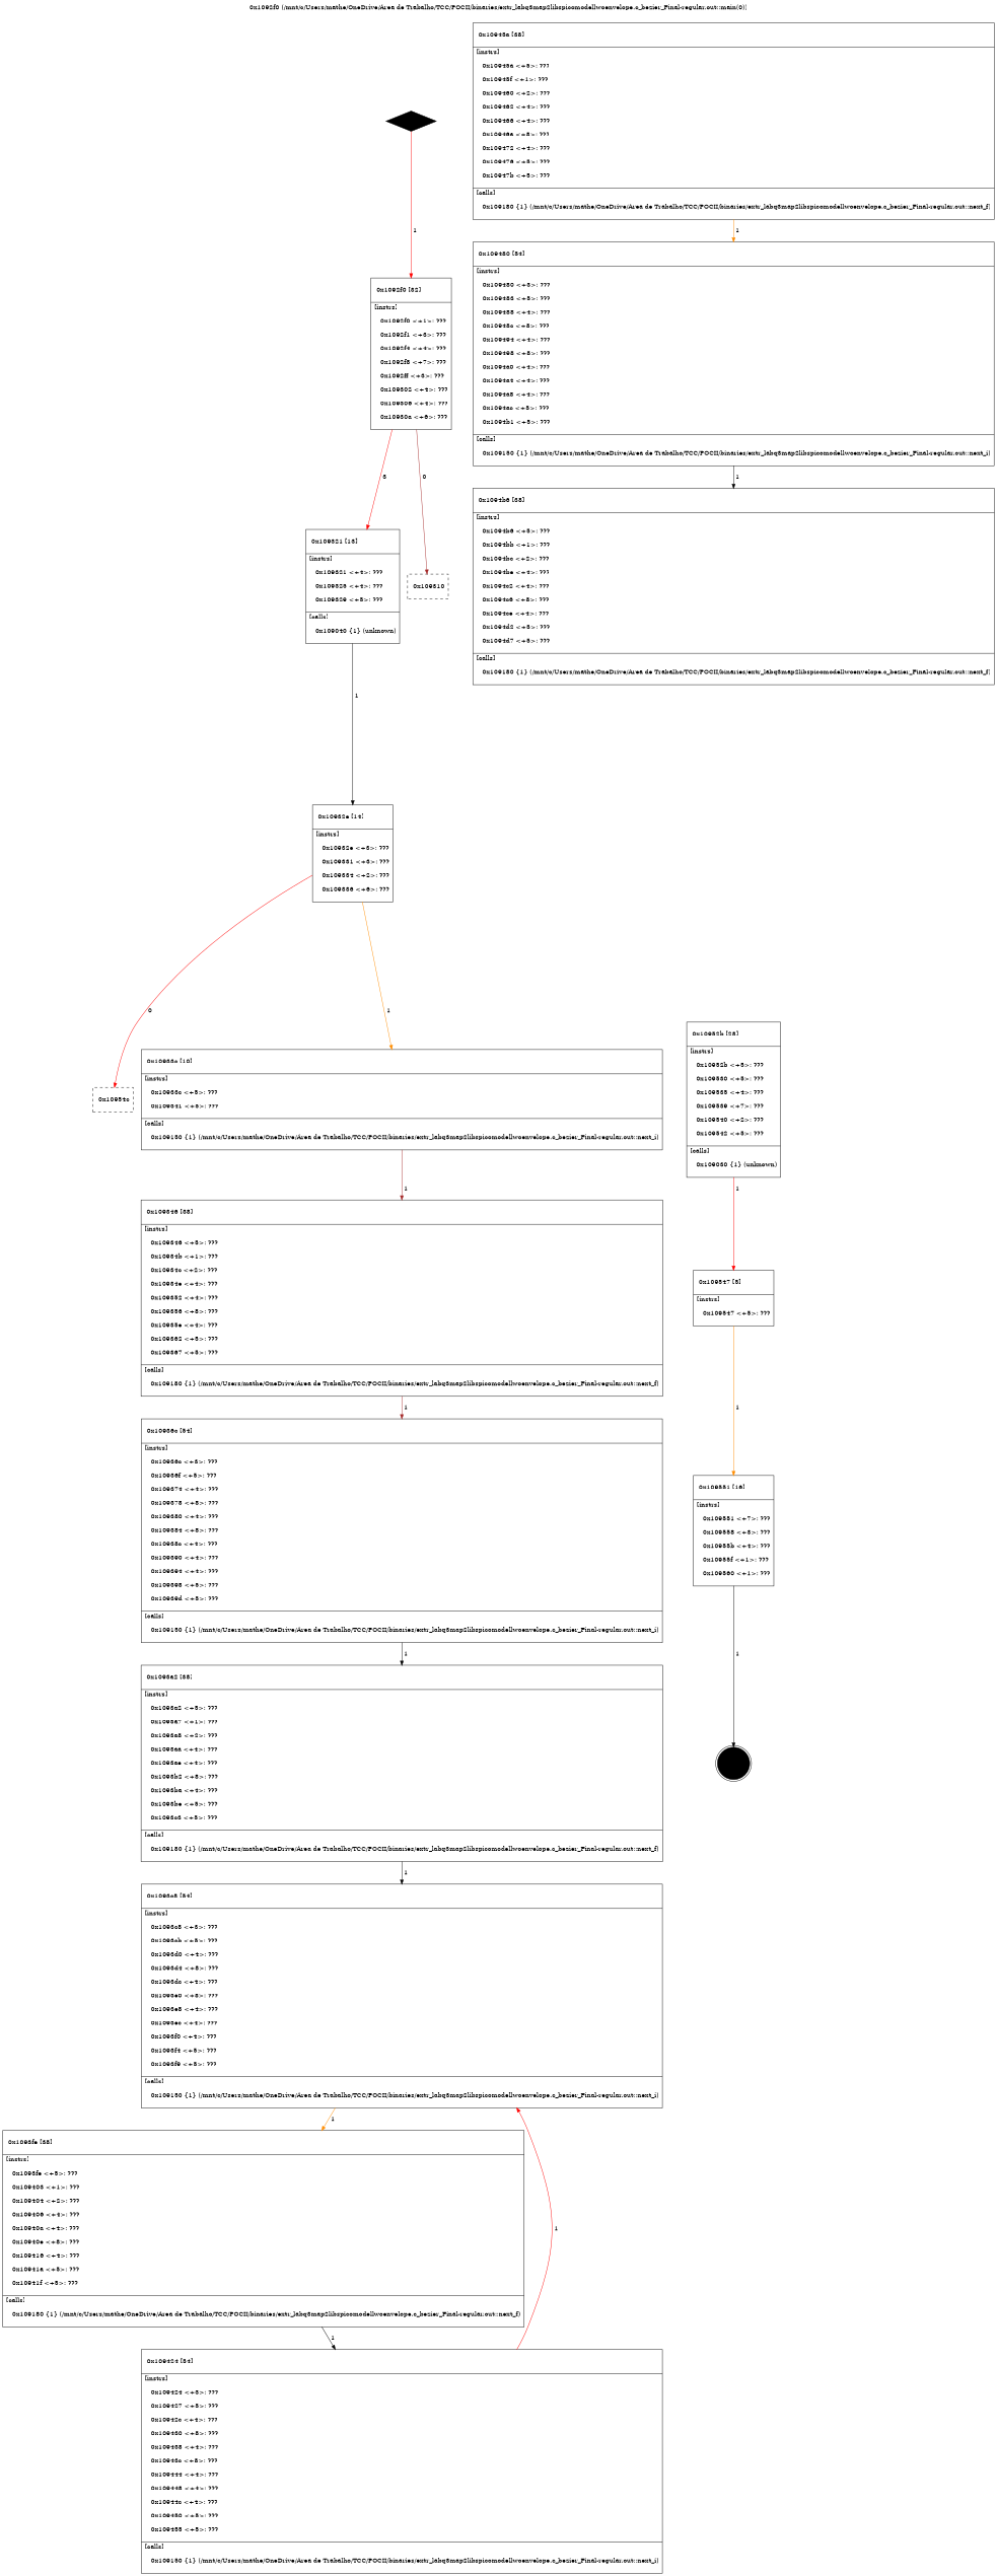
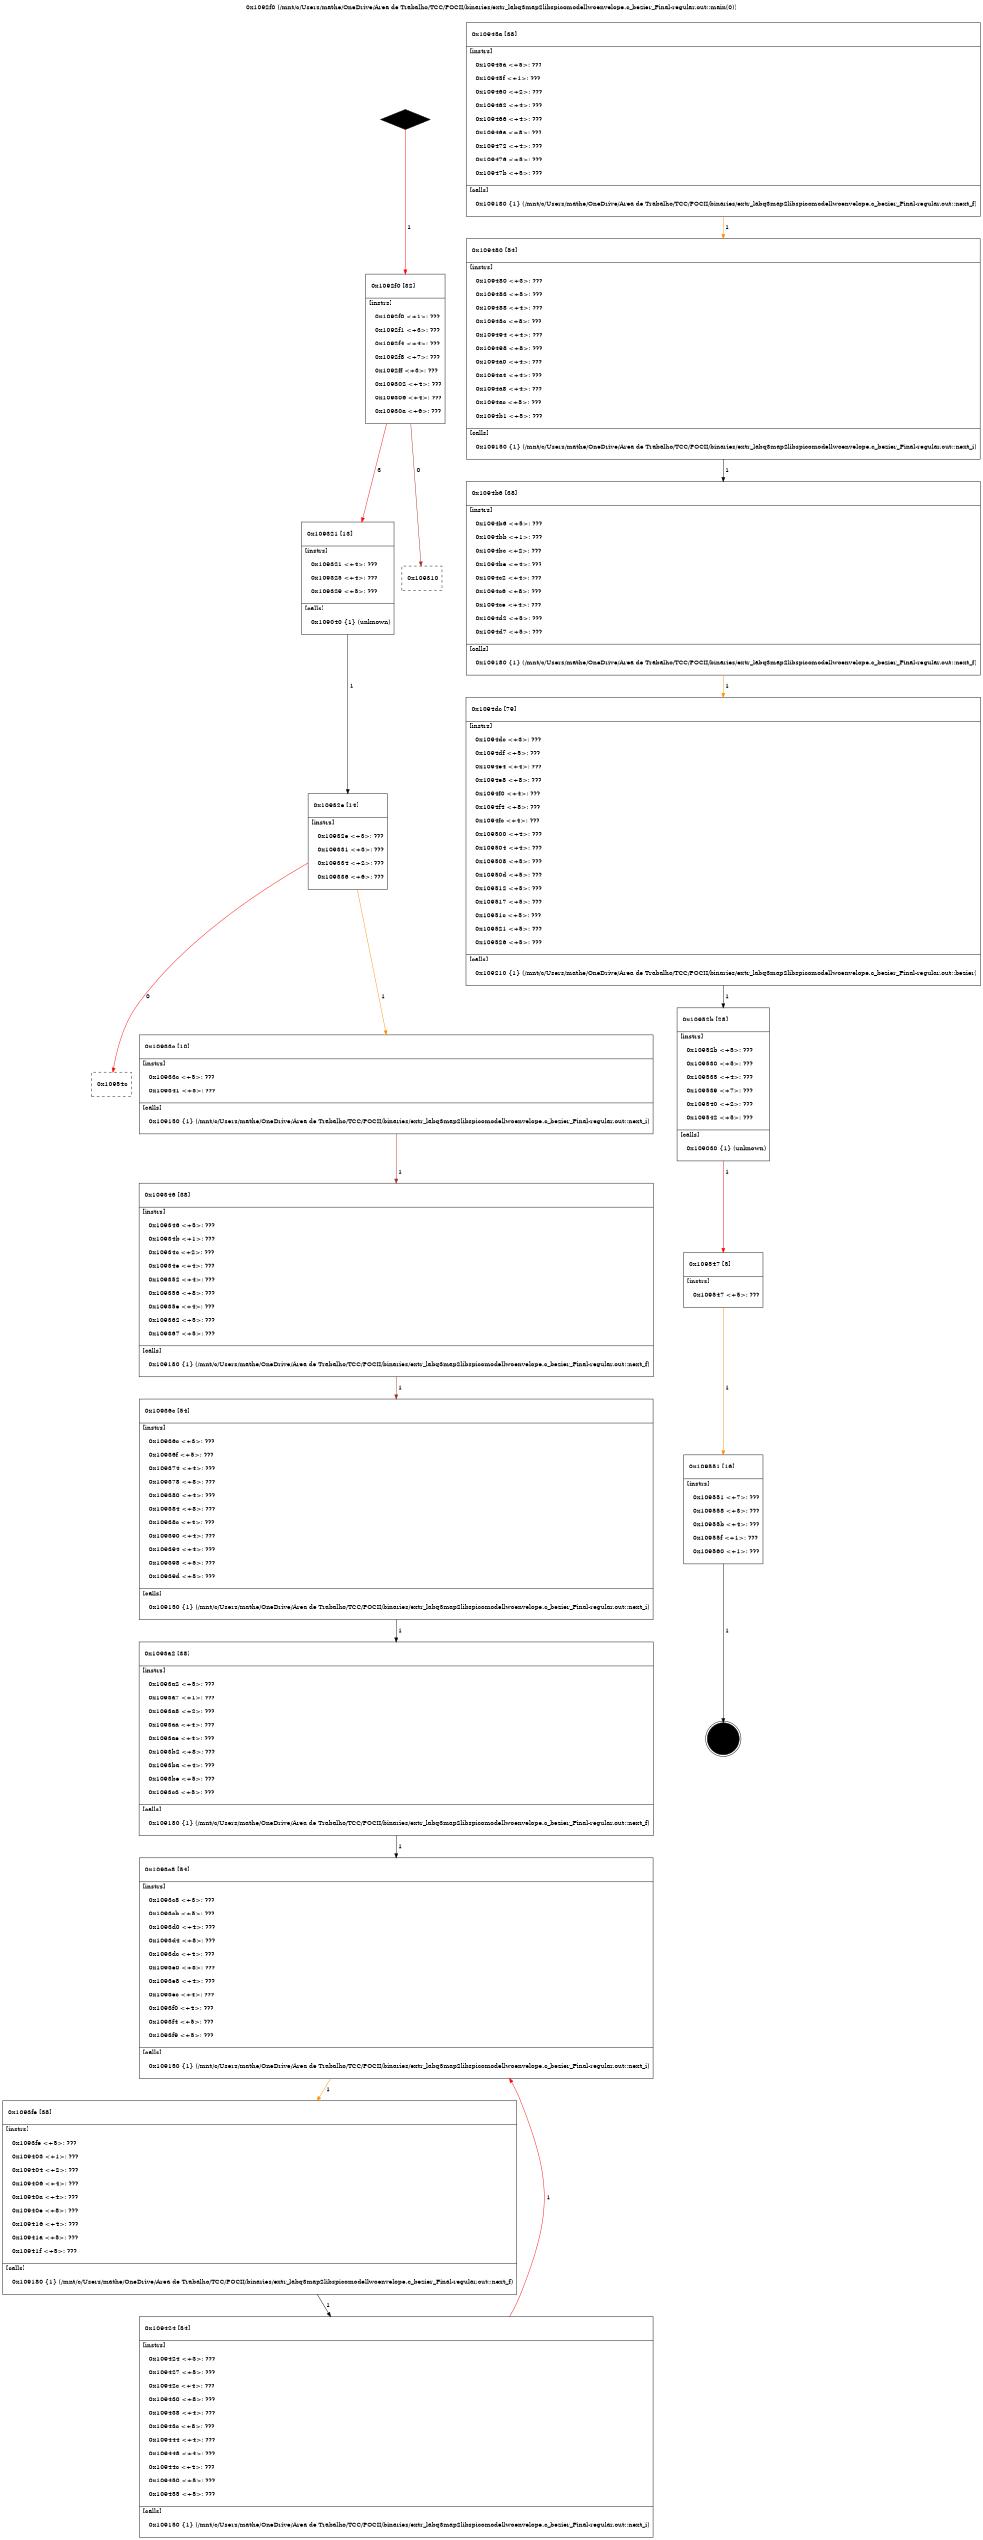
  digraph {
    label="0x1092f0 (/mnt/c/Users/mathe/OneDrive/Área de Trabalho/TCC/POCII/binaries/extr_labq3map2libspicomodellwoenvelope.c_bezier_Final-regular.out::main(0))"
    labelloc=t
    node [shape=record]
    edge [color=black]
    Entry [fillcolor=black height=0.3 shape=diamond style=filled width=0.3]
    n2 [label="{\n     0x1092f0 [32]\l\n     | [instrs]\l\n     &nbsp;&nbsp;0x1092f0 \<+1\>: ???\l\n     &nbsp;&nbsp;0x1092f1 \<+3\>: ???\l\n     &nbsp;&nbsp;0x1092f4 \<+4\>: ???\l\n     &nbsp;&nbsp;0x1092f8 \<+7\>: ???\l\n     &nbsp;&nbsp;0x1092ff \<+3\>: ???\l\n     &nbsp;&nbsp;0x109302 \<+4\>: ???\l\n     &nbsp;&nbsp;0x109306 \<+4\>: ???\l\n     &nbsp;&nbsp;0x10930a \<+6\>: ???\l\n  }"]
    n3 [label="{\n     0x109321 [13]\l\n     | [instrs]\l\n     &nbsp;&nbsp;0x109321 \<+4\>: ???\l\n     &nbsp;&nbsp;0x109325 \<+4\>: ???\l\n     &nbsp;&nbsp;0x109329 \<+5\>: ???\l\n     | [calls]\l\n     &nbsp;&nbsp;0x109040 \{1\} (unknown)\l\n  }"]
    n4 [label="{\n     0x109310\l\n  }" style=dashed]
    n5 [label="{\n     0x10932e [14]\l\n     | [instrs]\l\n     &nbsp;&nbsp;0x10932e \<+3\>: ???\l\n     &nbsp;&nbsp;0x109331 \<+3\>: ???\l\n     &nbsp;&nbsp;0x109334 \<+2\>: ???\l\n     &nbsp;&nbsp;0x109336 \<+6\>: ???\l\n  }"]
    n6 [label="{\n     0x10954c\l\n  }" style=dashed]
    n7 [label="{\n     0x10933c [10]\l\n     | [instrs]\l\n     &nbsp;&nbsp;0x10933c \<+5\>: ???\l\n     &nbsp;&nbsp;0x109341 \<+5\>: ???\l\n     | [calls]\l\n     &nbsp;&nbsp;0x109150 \{1\} (/mnt/c/Users/mathe/OneDrive/Área de Trabalho/TCC/POCII/binaries/extr_labq3map2libspicomodellwoenvelope.c_bezier_Final-regular.out::next_i)\l\n  }"]
    n8 [label="{\n     0x109346 [38]\l\n     | [instrs]\l\n     &nbsp;&nbsp;0x109346 \<+5\>: ???\l\n     &nbsp;&nbsp;0x10934b \<+1\>: ???\l\n     &nbsp;&nbsp;0x10934c \<+2\>: ???\l\n     &nbsp;&nbsp;0x10934e \<+4\>: ???\l\n     &nbsp;&nbsp;0x109352 \<+4\>: ???\l\n     &nbsp;&nbsp;0x109356 \<+8\>: ???\l\n     &nbsp;&nbsp;0x10935e \<+4\>: ???\l\n     &nbsp;&nbsp;0x109362 \<+5\>: ???\l\n     &nbsp;&nbsp;0x109367 \<+5\>: ???\l\n     | [calls]\l\n     &nbsp;&nbsp;0x109180 \{1\} (/mnt/c/Users/mathe/OneDrive/Área de Trabalho/TCC/POCII/binaries/extr_labq3map2libspicomodellwoenvelope.c_bezier_Final-regular.out::next_f)\l\n  }"]
    n9 [label="{\n     0x10936c [54]\l\n     | [instrs]\l\n     &nbsp;&nbsp;0x10936c \<+3\>: ???\l\n     &nbsp;&nbsp;0x10936f \<+5\>: ???\l\n     &nbsp;&nbsp;0x109374 \<+4\>: ???\l\n     &nbsp;&nbsp;0x109378 \<+8\>: ???\l\n     &nbsp;&nbsp;0x109380 \<+4\>: ???\l\n     &nbsp;&nbsp;0x109384 \<+8\>: ???\l\n     &nbsp;&nbsp;0x10938c \<+4\>: ???\l\n     &nbsp;&nbsp;0x109390 \<+4\>: ???\l\n     &nbsp;&nbsp;0x109394 \<+4\>: ???\l\n     &nbsp;&nbsp;0x109398 \<+5\>: ???\l\n     &nbsp;&nbsp;0x10939d \<+5\>: ???\l\n     | [calls]\l\n     &nbsp;&nbsp;0x109150 \{1\} (/mnt/c/Users/mathe/OneDrive/Área de Trabalho/TCC/POCII/binaries/extr_labq3map2libspicomodellwoenvelope.c_bezier_Final-regular.out::next_i)\l\n  }"]
    Exit [fillcolor=black height=0.3 peripheries=2 shape=circle style=filled width=0.3]
    n11 [label="{\n     0x1093a2 [38]\l\n     | [instrs]\l\n     &nbsp;&nbsp;0x1093a2 \<+5\>: ???\l\n     &nbsp;&nbsp;0x1093a7 \<+1\>: ???\l\n     &nbsp;&nbsp;0x1093a8 \<+2\>: ???\l\n     &nbsp;&nbsp;0x1093aa \<+4\>: ???\l\n     &nbsp;&nbsp;0x1093ae \<+4\>: ???\l\n     &nbsp;&nbsp;0x1093b2 \<+8\>: ???\l\n     &nbsp;&nbsp;0x1093ba \<+4\>: ???\l\n     &nbsp;&nbsp;0x1093be \<+5\>: ???\l\n     &nbsp;&nbsp;0x1093c3 \<+5\>: ???\l\n     | [calls]\l\n     &nbsp;&nbsp;0x109180 \{1\} (/mnt/c/Users/mathe/OneDrive/Área de Trabalho/TCC/POCII/binaries/extr_labq3map2libspicomodellwoenvelope.c_bezier_Final-regular.out::next_f)\l\n  }"]
    n12 [label="{\n     0x1093c8 [54]\l\n     | [instrs]\l\n     &nbsp;&nbsp;0x1093c8 \<+3\>: ???\l\n     &nbsp;&nbsp;0x1093cb \<+5\>: ???\l\n     &nbsp;&nbsp;0x1093d0 \<+4\>: ???\l\n     &nbsp;&nbsp;0x1093d4 \<+8\>: ???\l\n     &nbsp;&nbsp;0x1093dc \<+4\>: ???\l\n     &nbsp;&nbsp;0x1093e0 \<+8\>: ???\l\n     &nbsp;&nbsp;0x1093e8 \<+4\>: ???\l\n     &nbsp;&nbsp;0x1093ec \<+4\>: ???\l\n     &nbsp;&nbsp;0x1093f0 \<+4\>: ???\l\n     &nbsp;&nbsp;0x1093f4 \<+5\>: ???\l\n     &nbsp;&nbsp;0x1093f9 \<+5\>: ???\l\n     | [calls]\l\n     &nbsp;&nbsp;0x109150 \{1\} (/mnt/c/Users/mathe/OneDrive/Área de Trabalho/TCC/POCII/binaries/extr_labq3map2libspicomodellwoenvelope.c_bezier_Final-regular.out::next_i)\l\n  }"]
    n13 [label="{\n     0x1093fe [38]\l\n     | [instrs]\l\n     &nbsp;&nbsp;0x1093fe \<+5\>: ???\l\n     &nbsp;&nbsp;0x109403 \<+1\>: ???\l\n     &nbsp;&nbsp;0x109404 \<+2\>: ???\l\n     &nbsp;&nbsp;0x109406 \<+4\>: ???\l\n     &nbsp;&nbsp;0x10940a \<+4\>: ???\l\n     &nbsp;&nbsp;0x10940e \<+8\>: ???\l\n     &nbsp;&nbsp;0x109416 \<+4\>: ???\l\n     &nbsp;&nbsp;0x10941a \<+5\>: ???\l\n     &nbsp;&nbsp;0x10941f \<+5\>: ???\l\n     | [calls]\l\n     &nbsp;&nbsp;0x109180 \{1\} (/mnt/c/Users/mathe/OneDrive/Área de Trabalho/TCC/POCII/binaries/extr_labq3map2libspicomodellwoenvelope.c_bezier_Final-regular.out::next_f)\l\n  }"]
    n14 [label="{\n     0x109424 [54]\l\n     | [instrs]\l\n     &nbsp;&nbsp;0x109424 \<+3\>: ???\l\n     &nbsp;&nbsp;0x109427 \<+5\>: ???\l\n     &nbsp;&nbsp;0x10942c \<+4\>: ???\l\n     &nbsp;&nbsp;0x109430 \<+8\>: ???\l\n     &nbsp;&nbsp;0x109438 \<+4\>: ???\l\n     &nbsp;&nbsp;0x10943c \<+8\>: ???\l\n     &nbsp;&nbsp;0x109444 \<+4\>: ???\l\n     &nbsp;&nbsp;0x109448 \<+4\>: ???\l\n     &nbsp;&nbsp;0x10944c \<+4\>: ???\l\n     &nbsp;&nbsp;0x109450 \<+5\>: ???\l\n     &nbsp;&nbsp;0x109455 \<+5\>: ???\l\n     | [calls]\l\n     &nbsp;&nbsp;0x109150 \{1\} (/mnt/c/Users/mathe/OneDrive/Área de Trabalho/TCC/POCII/binaries/extr_labq3map2libspicomodellwoenvelope.c_bezier_Final-regular.out::next_i)\l\n  }"]
    n15 [label="{\n     0x10945a [38]\l\n     | [instrs]\l\n     &nbsp;&nbsp;0x10945a \<+5\>: ???\l\n     &nbsp;&nbsp;0x10945f \<+1\>: ???\l\n     &nbsp;&nbsp;0x109460 \<+2\>: ???\l\n     &nbsp;&nbsp;0x109462 \<+4\>: ???\l\n     &nbsp;&nbsp;0x109466 \<+4\>: ???\l\n     &nbsp;&nbsp;0x10946a \<+8\>: ???\l\n     &nbsp;&nbsp;0x109472 \<+4\>: ???\l\n     &nbsp;&nbsp;0x109476 \<+5\>: ???\l\n     &nbsp;&nbsp;0x10947b \<+5\>: ???\l\n     | [calls]\l\n     &nbsp;&nbsp;0x109180 \{1\} (/mnt/c/Users/mathe/OneDrive/Área de Trabalho/TCC/POCII/binaries/extr_labq3map2libspicomodellwoenvelope.c_bezier_Final-regular.out::next_f)\l\n  }"]
    n16 [label="{\n     0x109480 [54]\l\n     | [instrs]\l\n     &nbsp;&nbsp;0x109480 \<+3\>: ???\l\n     &nbsp;&nbsp;0x109483 \<+5\>: ???\l\n     &nbsp;&nbsp;0x109488 \<+4\>: ???\l\n     &nbsp;&nbsp;0x10948c \<+8\>: ???\l\n     &nbsp;&nbsp;0x109494 \<+4\>: ???\l\n     &nbsp;&nbsp;0x109498 \<+8\>: ???\l\n     &nbsp;&nbsp;0x1094a0 \<+4\>: ???\l\n     &nbsp;&nbsp;0x1094a4 \<+4\>: ???\l\n     &nbsp;&nbsp;0x1094a8 \<+4\>: ???\l\n     &nbsp;&nbsp;0x1094ac \<+5\>: ???\l\n     &nbsp;&nbsp;0x1094b1 \<+5\>: ???\l\n     | [calls]\l\n     &nbsp;&nbsp;0x109150 \{1\} (/mnt/c/Users/mathe/OneDrive/Área de Trabalho/TCC/POCII/binaries/extr_labq3map2libspicomodellwoenvelope.c_bezier_Final-regular.out::next_i)\l\n  }"]
    n17 [label="{\n     0x1094b6 [38]\l\n     | [instrs]\l\n     &nbsp;&nbsp;0x1094b6 \<+5\>: ???\l\n     &nbsp;&nbsp;0x1094bb \<+1\>: ???\l\n     &nbsp;&nbsp;0x1094bc \<+2\>: ???\l\n     &nbsp;&nbsp;0x1094be \<+4\>: ???\l\n     &nbsp;&nbsp;0x1094c2 \<+4\>: ???\l\n     &nbsp;&nbsp;0x1094c6 \<+8\>: ???\l\n     &nbsp;&nbsp;0x1094ce \<+4\>: ???\l\n     &nbsp;&nbsp;0x1094d2 \<+5\>: ???\l\n     &nbsp;&nbsp;0x1094d7 \<+5\>: ???\l\n     | [calls]\l\n     &nbsp;&nbsp;0x109180 \{1\} (/mnt/c/Users/mathe/OneDrive/Área de Trabalho/TCC/POCII/binaries/extr_labq3map2libspicomodellwoenvelope.c_bezier_Final-regular.out::next_f)\l\n  }"]
+   n18 [label="{\n     0x1094dc [79]\l\n     | [instrs]\l\n     &nbsp;&nbsp;0x1094dc \<+3\>: ???\l\n     &nbsp;&nbsp;0x1094df \<+5\>: ???\l\n     &nbsp;&nbsp;0x1094e4 \<+4\>: ???\l\n     &nbsp;&nbsp;0x1094e8 \<+8\>: ???\l\n     &nbsp;&nbsp;0x1094f0 \<+4\>: ???\l\n     &nbsp;&nbsp;0x1094f4 \<+8\>: ???\l\n     &nbsp;&nbsp;0x1094fc \<+4\>: ???\l\n     &nbsp;&nbsp;0x109500 \<+4\>: ???\l\n     &nbsp;&nbsp;0x109504 \<+4\>: ???\l\n     &nbsp;&nbsp;0x109508 \<+5\>: ???\l\n     &nbsp;&nbsp;0x10950d \<+5\>: ???\l\n     &nbsp;&nbsp;0x109512 \<+5\>: ???\l\n     &nbsp;&nbsp;0x109517 \<+5\>: ???\l\n     &nbsp;&nbsp;0x10951c \<+5\>: ???\l\n     &nbsp;&nbsp;0x109521 \<+5\>: ???\l\n     &nbsp;&nbsp;0x109526 \<+5\>: ???\l\n     | [calls]\l\n     &nbsp;&nbsp;0x109210 \{1\} (/mnt/c/Users/mathe/OneDrive/Área de Trabalho/TCC/POCII/binaries/extr_labq3map2libspicomodellwoenvelope.c_bezier_Final-regular.out::bezier)\l\n  }"]
    n19 [label="{\n     0x10952b [28]\l\n     | [instrs]\l\n     &nbsp;&nbsp;0x10952b \<+5\>: ???\l\n     &nbsp;&nbsp;0x109530 \<+5\>: ???\l\n     &nbsp;&nbsp;0x109535 \<+4\>: ???\l\n     &nbsp;&nbsp;0x109539 \<+7\>: ???\l\n     &nbsp;&nbsp;0x109540 \<+2\>: ???\l\n     &nbsp;&nbsp;0x109542 \<+5\>: ???\l\n     | [calls]\l\n     &nbsp;&nbsp;0x109030 \{1\} (unknown)\l\n  }"]
    n20 [label="{\n     0x109547 [5]\l\n     | [instrs]\l\n     &nbsp;&nbsp;0x109547 \<+5\>: ???\l\n  }"]
    n21 [label="{\n     0x109551 [16]\l\n     | [instrs]\l\n     &nbsp;&nbsp;0x109551 \<+7\>: ???\l\n     &nbsp;&nbsp;0x109558 \<+3\>: ???\l\n     &nbsp;&nbsp;0x10955b \<+4\>: ???\l\n     &nbsp;&nbsp;0x10955f \<+1\>: ???\l\n     &nbsp;&nbsp;0x109560 \<+1\>: ???\l\n  }"]
    Entry -> n2 [color=red label=" 1"]
    n2 -> n3 [color=red label=" 3"]
    n2 -> n4 [color=brown label=" 0"]
    n3 -> n5 [label=" 1"]
    n5 -> n6 [color=red label=" 0"]
    n5 -> n7 [color=darkorange label=" 1"]
    n7 -> n8 [color=brown label=" 1"]
    n8 -> n9 [color=brown label=" 1"]
    n9 -> n11 [label=" 1"]
    n11 -> n12 [label=" 1"]
    n12 -> n13 [color=darkorange label=" 1"]
    n13 -> n14 [label=" 1"]
    n14 -> n12 [color=red label=" 1"]
    n15 -> n16 [color=darkorange label=" 1"]
    n16 -> n17 [label=" 1"]
+   n17 -> n18 [color=darkorange label=" 1"]
+   n18 -> n19 [label=" 1"]
    n19 -> n20 [color=red label=" 1"]
    n20 -> n21 [color=darkorange label=" 1"]
    n21 -> Exit [label=" 1"]
  }
